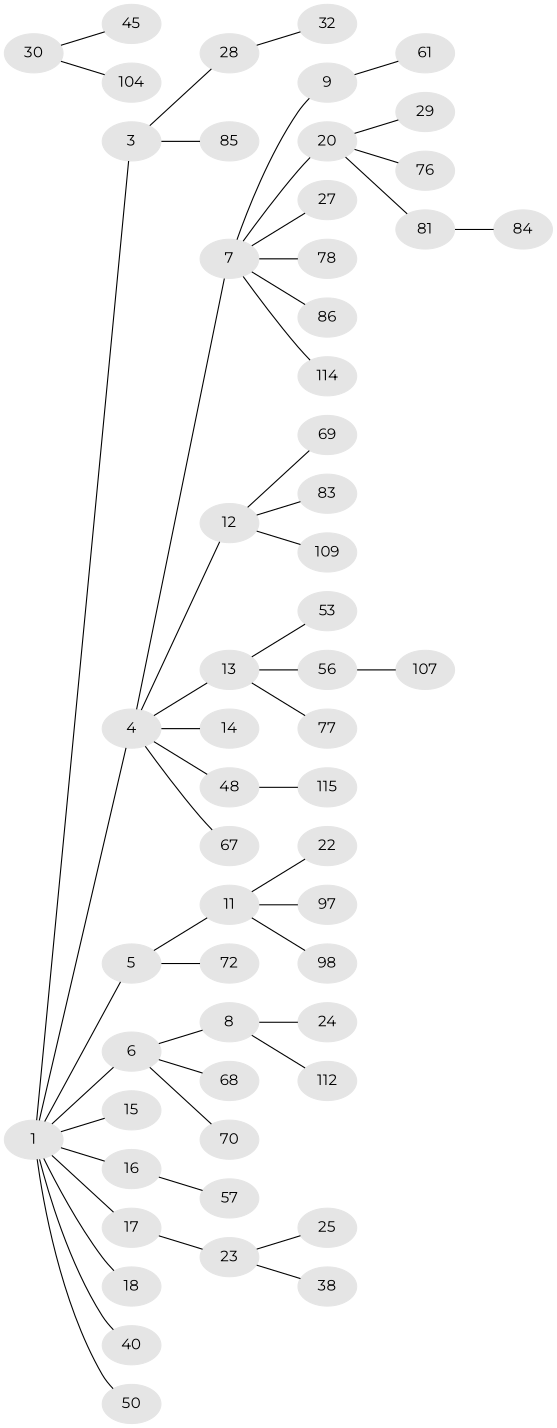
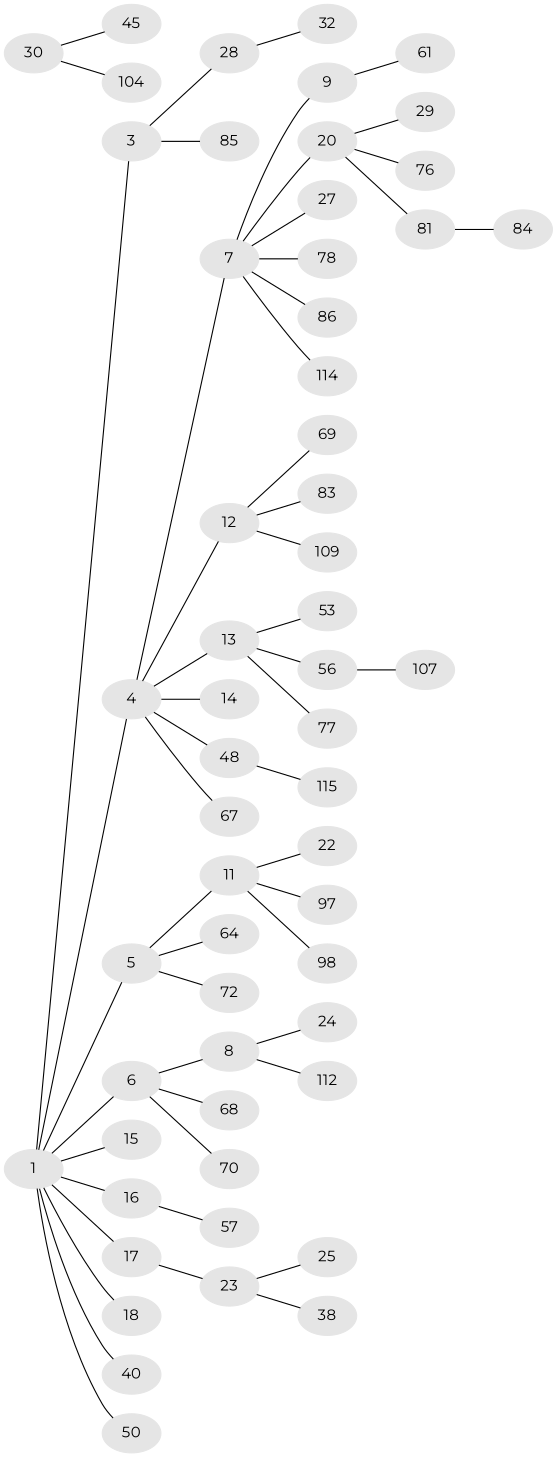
  graph {
    fontname=Montserrat
    rankdir=LR
    node [color=gray90 fontname=Montserrat style=filled]
    edge [fontname=Montserrat]
    1 [super="+2"]
    3
    4
    5 [super="+42+10"]
    6 [super="+43"]
    15 [super="+55+88"]
    16 [super="+35"]
    17
    18 [super="+36"]
    40
    50
    28
    85
    7 [super="+74+21+19"]
    12 [super="+54+31"]
    13 [super="+51+116"]
    14 [super="+73"]
    48 [super="+66"]
    67
    11
+   64
    72
    8
    68
    70
    57
    23
    32 [super="+93+47"]
    9 [super="+102"]
    20 [super="+33+34"]
    27 [super="+59"]
    78 [super="+90"]
    86
    114
    69 [super="+99"]
    83
    109
    53
    56
    77 [super="+108"]
    115
    22
    97 [super="+111+113"]
    98
    24 [super="+39"]
    112
    61
    29 [super="+96"]
    76
    81
    107
    25 [super="+63+26+110"]
    38 [super="+44"]
    84
    30 [super="+37"]
    45 [super="+58+60+91"]
    104
    1 -- 3
    1 -- 4
    1 -- 5
    1 -- 6
    1 -- 15
    1 -- 16
    1 -- 17
    1 -- 18
    1 -- 40
    1 -- 50
    3 -- 28
    3 -- 85
    4 -- 7
    4 -- 12
    4 -- 13
    4 -- 14
    4 -- 48
    4 -- 67
    5 -- 11
+   5 -- 64
    5 -- 72
    6 -- 8
    6 -- 68
    6 -- 70
    16 -- 57
    17 -- 23
    28 -- 32
    7 -- 9
    7 -- 20
    7 -- 27
    7 -- 78
    7 -- 86
    7 -- 114
    12 -- 69
    12 -- 83
    12 -- 109
    13 -- 53
    13 -- 56
    13 -- 77
    48 -- 115
    11 -- 22
    11 -- 97
    11 -- 98
    8 -- 24
    8 -- 112
    23 -- 25
    23 -- 38
    9 -- 61
    20 -- 29
    20 -- 76
    20 -- 81
    56 -- 107
    81 -- 84
    30 -- 45
    30 -- 104
  }
